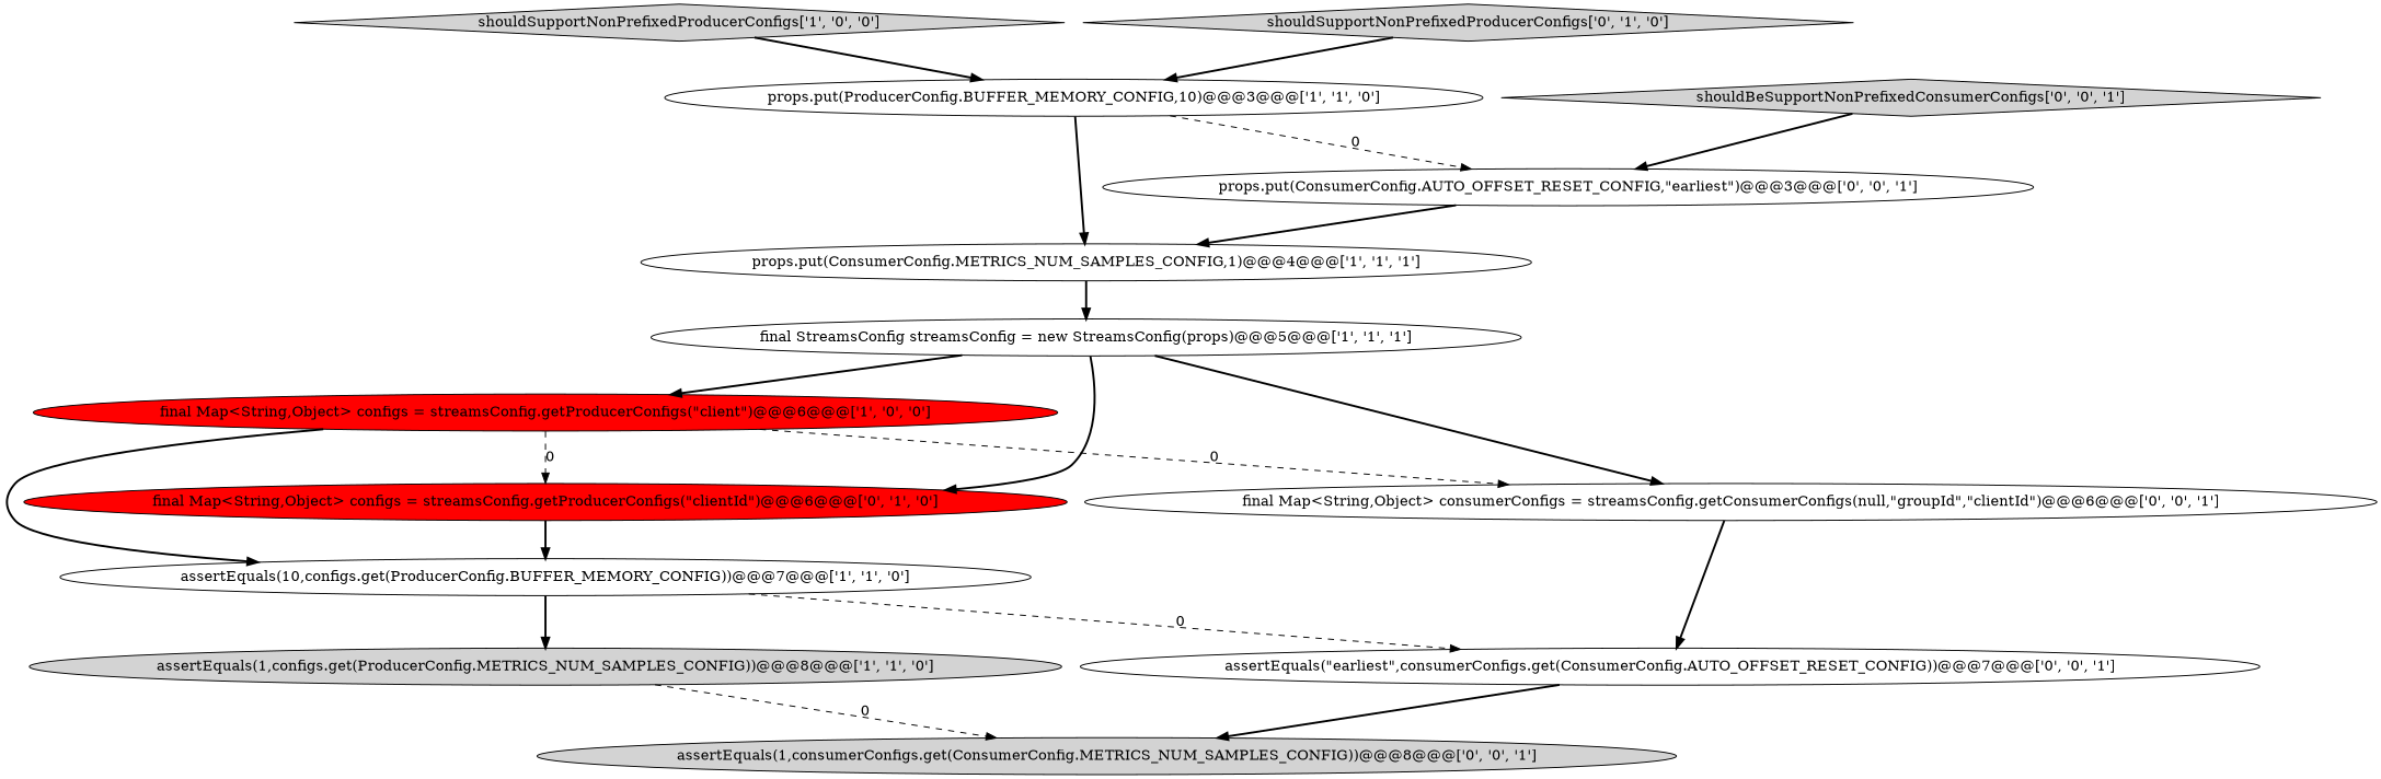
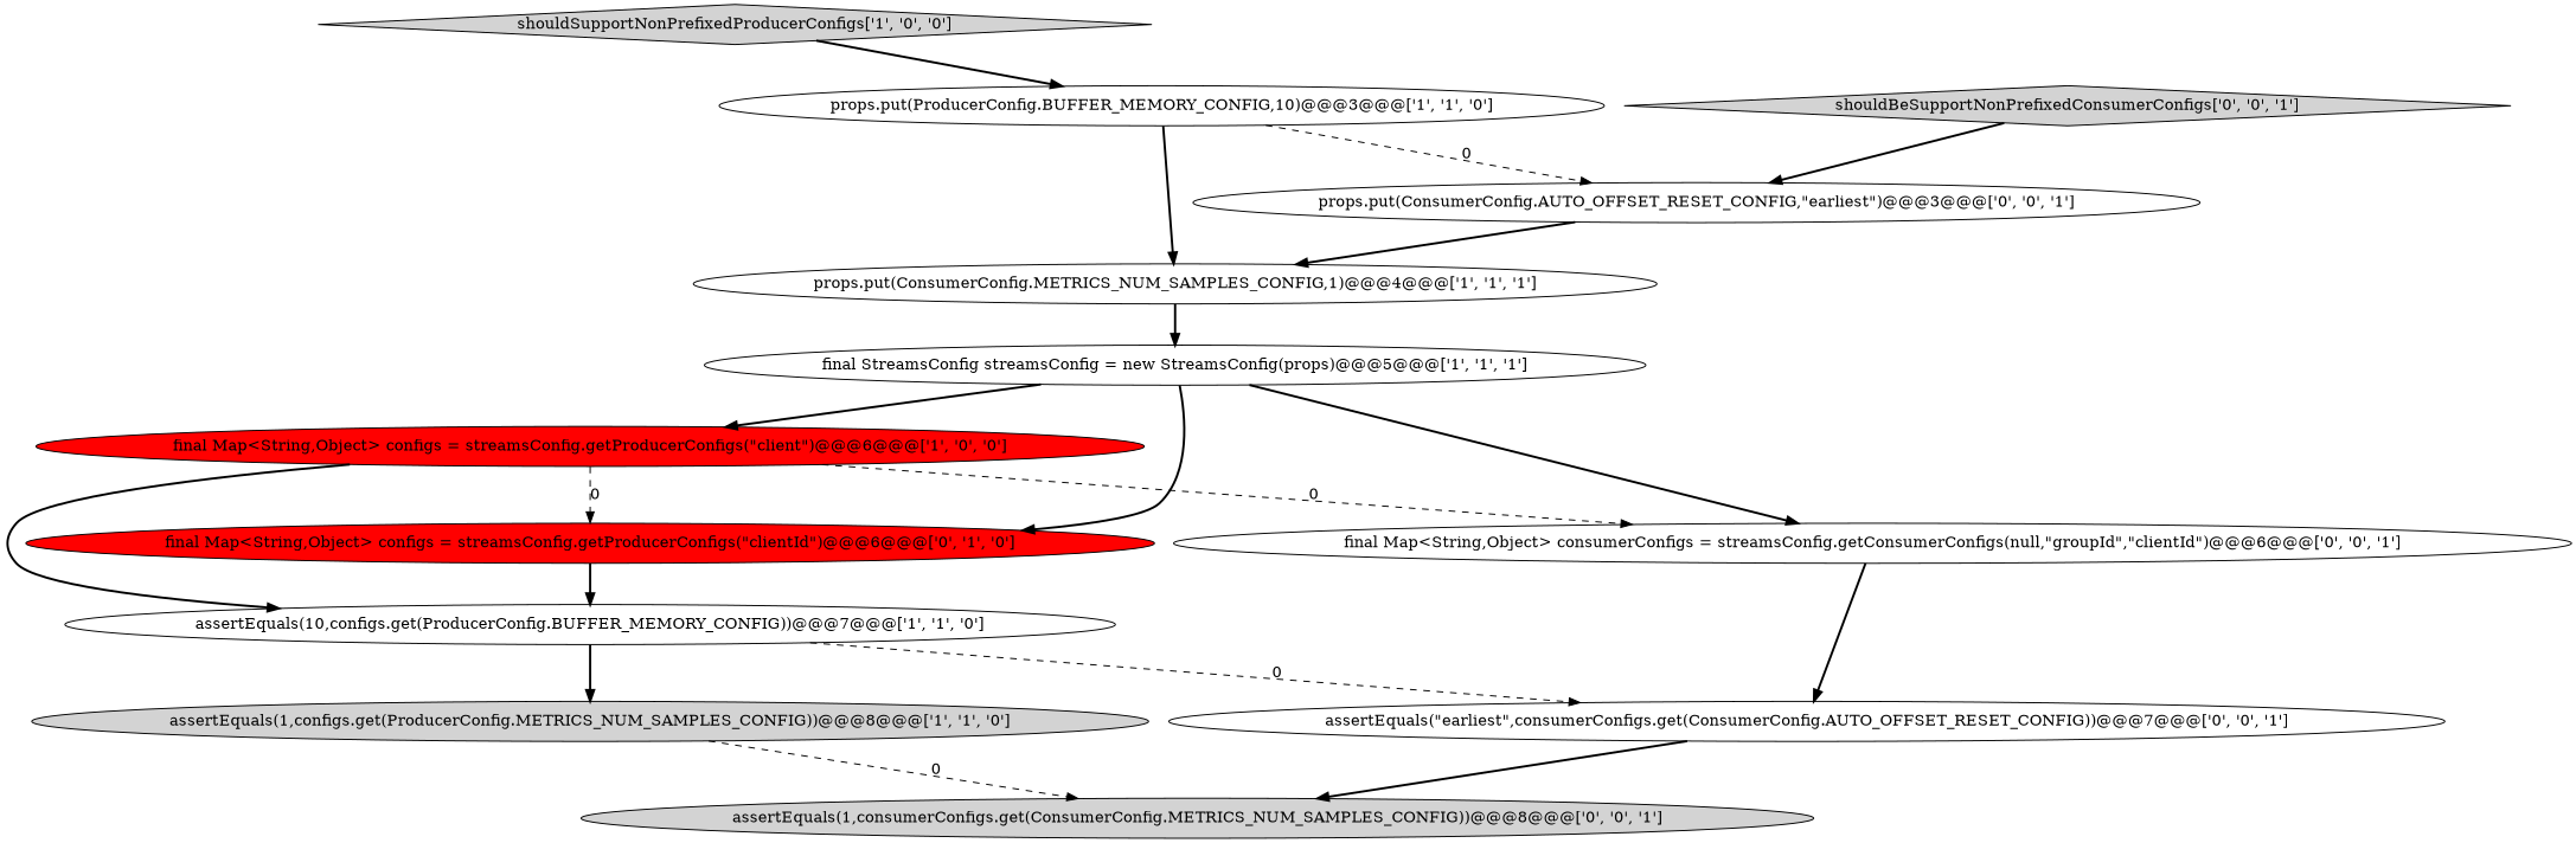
  digraph {
    node [fillcolor=white shape=ellipse style=filled]
    edge [style=bold]
    n1 [fillcolor=lightgray label="assertEquals(1,configs.get(ProducerConfig.METRICS_NUM_SAMPLES_CONFIG))@@@8@@@['1', '1', '0']"]
    n2 [fillcolor=lightgray label="assertEquals(1,consumerConfigs.get(ConsumerConfig.METRICS_NUM_SAMPLES_CONFIG))@@@8@@@['0', '0', '1']"]
    n3 [label="props.put(ProducerConfig.BUFFER_MEMORY_CONFIG,10)@@@3@@@['1', '1', '0']"]
    n4 [label="props.put(ConsumerConfig.METRICS_NUM_SAMPLES_CONFIG,1)@@@4@@@['1', '1', '1']"]
    n5 [label="props.put(ConsumerConfig.AUTO_OFFSET_RESET_CONFIG,\"earliest\")@@@3@@@['0', '0', '1']"]
    n6 [label="assertEquals(\"earliest\",consumerConfigs.get(ConsumerConfig.AUTO_OFFSET_RESET_CONFIG))@@@7@@@['0', '0', '1']"]
    n7 [fillcolor=lightgray label="shouldSupportNonPrefixedProducerConfigs['1', '0', '0']" shape=diamond]
-   n8 [fillcolor=lightgray label="shouldSupportNonPrefixedProducerConfigs['0', '1', '0']" shape=diamond]
    n9 [fillcolor=red label="final Map<String,Object> configs = streamsConfig.getProducerConfigs(\"client\")@@@6@@@['1', '0', '0']"]
    n10 [fillcolor=red label="final Map<String,Object> configs = streamsConfig.getProducerConfigs(\"clientId\")@@@6@@@['0', '1', '0']"]
    n11 [label="assertEquals(10,configs.get(ProducerConfig.BUFFER_MEMORY_CONFIG))@@@7@@@['1', '1', '0']"]
    n12 [label="final Map<String,Object> consumerConfigs = streamsConfig.getConsumerConfigs(null,\"groupId\",\"clientId\")@@@6@@@['0', '0', '1']"]
    n13 [label="final StreamsConfig streamsConfig = new StreamsConfig(props)@@@5@@@['1', '1', '1']"]
    n14 [fillcolor=lightgray label="shouldBeSupportNonPrefixedConsumerConfigs['0', '0', '1']" shape=diamond]
    n1 -> n2 [label=0 style=dashed]
    n3 -> n4
    n3 -> n5 [label=0 style=dashed]
    n4 -> n13
    n5 -> n4
    n6 -> n2
    n7 -> n3
-   n8 -> n3
    n9 -> n10 [label=0 style=dashed]
    n9 -> n11
    n9 -> n12 [label=0 style=dashed]
    n10 -> n11
    n11 -> n1
    n11 -> n6 [label=0 style=dashed]
    n12 -> n6
    n13 -> n9
    n13 -> n10
    n13 -> n12
    n14 -> n5
  }
